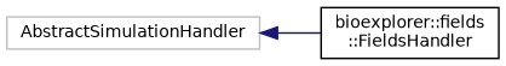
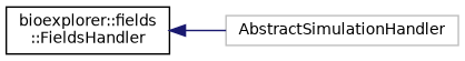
  digraph {
    rankdir=LR
    node [fillcolor=white fontname=Helvetica fontsize=10 shape=record style=filled]
    n1 [color=grey75 height=0.2 label=AbstractSimulationHandler width=0.4]
    n2 [color=black height=0.2 label="bioexplorer::fields\l::FieldsHandler" width=0.4]
-   n1 -> n2 [color=midnightblue dir=back fontname=Helvetica fontsize=10 labelfontname=Helvetica labelfontsize=10 style=solid]
+   n2 -> n1 [color=midnightblue dir=back fontname=Helvetica fontsize=10 labelfontname=Helvetica labelfontsize=10 style=solid]
  }
